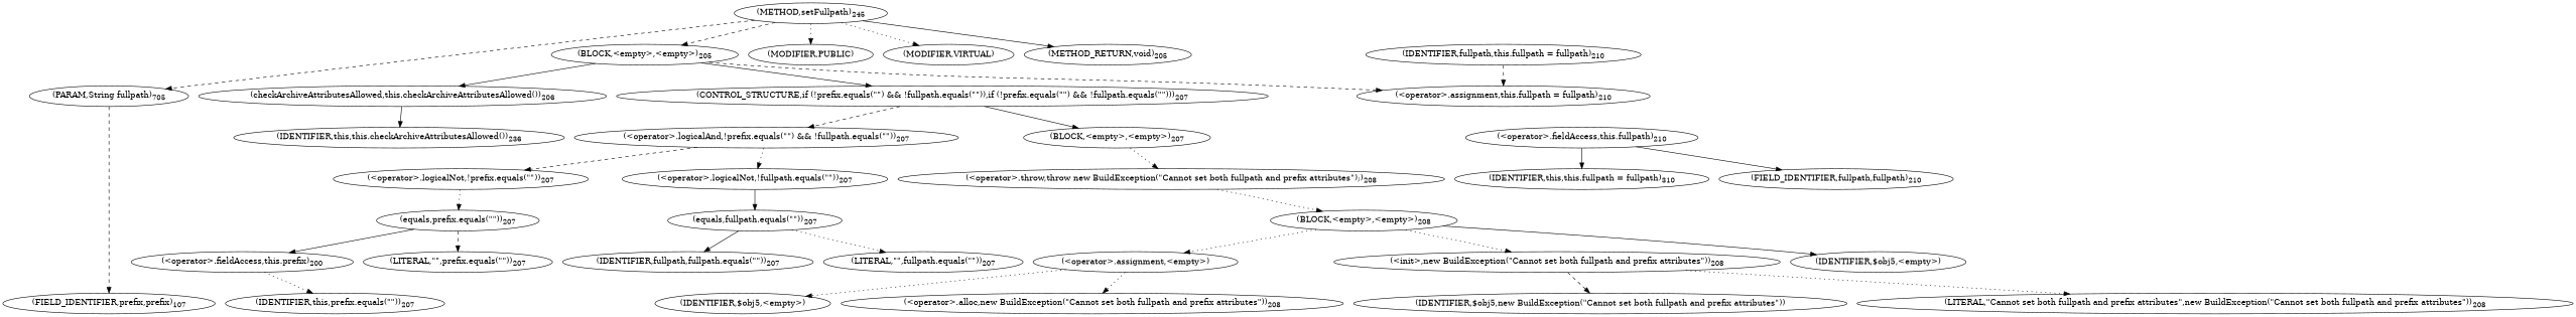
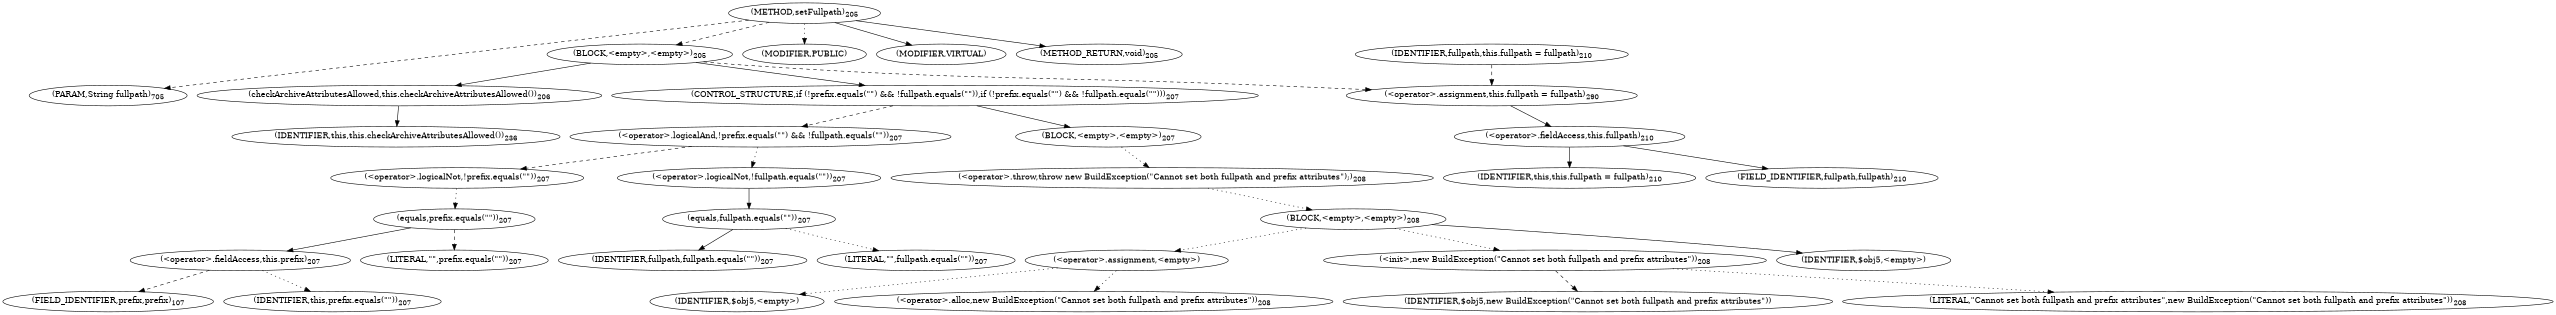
  digraph {
    edge [style=solid]
-   n1 [label=<(METHOD,setFullpath)<SUB>245</SUB>>]
+   n1 [label=<(METHOD,setFullpath)<SUB>205</SUB>>]
    n2 [label=<(PARAM,String fullpath)<SUB>705</SUB>>]
    n3 [label=<(BLOCK,&lt;empty&gt;,&lt;empty&gt;)<SUB>205</SUB>>]
    n4 [label=<(MODIFIER,PUBLIC)>]
    n5 [label=<(MODIFIER,VIRTUAL)>]
    n6 [label=<(METHOD_RETURN,void)<SUB>205</SUB>>]
    n7 [label=<(checkArchiveAttributesAllowed,this.checkArchiveAttributesAllowed())<SUB>206</SUB>>]
    n8 [label=<(CONTROL_STRUCTURE,if (!prefix.equals(&quot;&quot;) &amp;&amp; !fullpath.equals(&quot;&quot;)),if (!prefix.equals(&quot;&quot;) &amp;&amp; !fullpath.equals(&quot;&quot;)))<SUB>207</SUB>>]
-   n9 [label=<(&lt;operator&gt;.assignment,this.fullpath = fullpath)<SUB>210</SUB>>]
+   n9 [label=<(&lt;operator&gt;.assignment,this.fullpath = fullpath)<SUB>290</SUB>>]
    n10 [label=<(IDENTIFIER,this,this.checkArchiveAttributesAllowed())<SUB>236</SUB>>]
    n11 [label=<(&lt;operator&gt;.logicalAnd,!prefix.equals(&quot;&quot;) &amp;&amp; !fullpath.equals(&quot;&quot;))<SUB>207</SUB>>]
    n12 [label=<(BLOCK,&lt;empty&gt;,&lt;empty&gt;)<SUB>207</SUB>>]
    n13 [label=<(&lt;operator&gt;.fieldAccess,this.fullpath)<SUB>210</SUB>>]
    n14 [label=<(&lt;operator&gt;.logicalNot,!prefix.equals(&quot;&quot;))<SUB>207</SUB>>]
    n15 [label=<(&lt;operator&gt;.logicalNot,!fullpath.equals(&quot;&quot;))<SUB>207</SUB>>]
    n16 [label=<(&lt;operator&gt;.throw,throw new BuildException(&quot;Cannot set both fullpath and prefix attributes&quot;);)<SUB>208</SUB>>]
    n17 [label=<(equals,prefix.equals(&quot;&quot;))<SUB>207</SUB>>]
    n18 [label=<(equals,fullpath.equals(&quot;&quot;))<SUB>207</SUB>>]
-   n19 [label=<(&lt;operator&gt;.fieldAccess,this.prefix)<SUB>200</SUB>>]
+   n19 [label=<(&lt;operator&gt;.fieldAccess,this.prefix)<SUB>207</SUB>>]
    n20 [label=<(LITERAL,&quot;&quot;,prefix.equals(&quot;&quot;))<SUB>207</SUB>>]
    n21 [label=<(IDENTIFIER,this,prefix.equals(&quot;&quot;))<SUB>207</SUB>>]
    n22 [label=<(FIELD_IDENTIFIER,prefix,prefix)<SUB>107</SUB>>]
    n23 [label=<(IDENTIFIER,fullpath,fullpath.equals(&quot;&quot;))<SUB>207</SUB>>]
    n24 [label=<(LITERAL,&quot;&quot;,fullpath.equals(&quot;&quot;))<SUB>207</SUB>>]
    n25 [label=<(BLOCK,&lt;empty&gt;,&lt;empty&gt;)<SUB>208</SUB>>]
    n26 [label=<(&lt;operator&gt;.assignment,&lt;empty&gt;)>]
    n27 [label=<(&lt;init&gt;,new BuildException(&quot;Cannot set both fullpath and prefix attributes&quot;))<SUB>208</SUB>>]
    n28 [label=<(IDENTIFIER,$obj5,&lt;empty&gt;)>]
    n29 [label=<(IDENTIFIER,$obj5,&lt;empty&gt;)>]
    n30 [label=<(&lt;operator&gt;.alloc,new BuildException(&quot;Cannot set both fullpath and prefix attributes&quot;))<SUB>208</SUB>>]
    n31 [label=<(IDENTIFIER,$obj5,new BuildException(&quot;Cannot set both fullpath and prefix attributes&quot;))>]
    n32 [label=<(LITERAL,&quot;Cannot set both fullpath and prefix attributes&quot;,new BuildException(&quot;Cannot set both fullpath and prefix attributes&quot;))<SUB>208</SUB>>]
-   n33 [label=<(IDENTIFIER,this,this.fullpath = fullpath)<SUB>310</SUB>>]
+   n33 [label=<(IDENTIFIER,this,this.fullpath = fullpath)<SUB>210</SUB>>]
    n34 [label=<(FIELD_IDENTIFIER,fullpath,fullpath)<SUB>210</SUB>>]
    n35 [label=<(IDENTIFIER,fullpath,this.fullpath = fullpath)<SUB>210</SUB>>]
    n1 -> n2 [style=dashed]
    n1 -> n3 [style=dashed]
    n1 -> n4 [style=dotted]
-   n1 -> n5 [style=dotted]
+   n1 -> n5
    n1 -> n6
    n3 -> n7
    n3 -> n8
    n3 -> n9 [style=dashed]
    n7 -> n10
    n8 -> n11 [style=dashed]
    n8 -> n12
+   n9 -> n13
    n11 -> n14 [style=dashed]
    n11 -> n15 [style=dotted]
    n12 -> n16 [style=dotted]
    n13 -> n33
    n13 -> n34
    n14 -> n17 [style=dotted]
    n15 -> n18
    n16 -> n25 [style=dotted]
    n17 -> n19
    n17 -> n20 [style=dashed]
    n18 -> n23
    n18 -> n24 [style=dotted]
    n19 -> n21 [style=dotted]
-   n2 -> n22 [style=dashed]
+   n19 -> n22 [style=dashed]
    n25 -> n26 [style=dotted]
    n25 -> n27 [style=dotted]
    n25 -> n28
    n26 -> n29 [style=dotted]
    n26 -> n30 [style=dotted]
    n27 -> n31 [style=dashed]
    n27 -> n32 [style=dotted]
    n35 -> n9 [style=dashed]
  }
